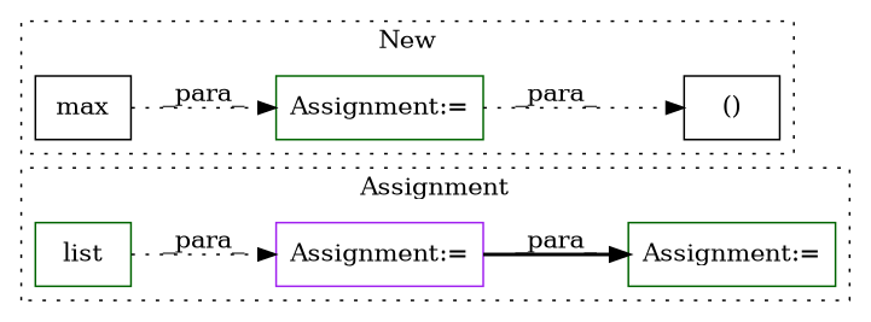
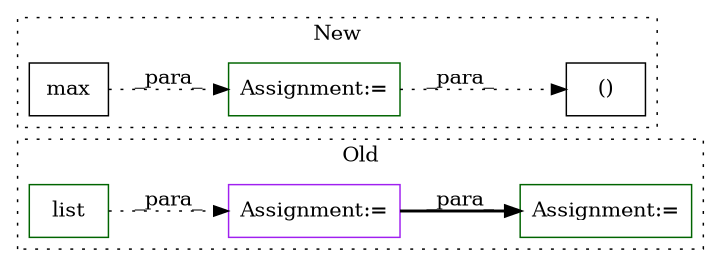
  digraph {
    rankdir=LR
    node [a=7 l=1 shape=box color=darkgreen]
    edge [style=dotted]
    n1 [a=32 l="5,1" label=list s="1070,1200"]
    n2 [label="Assignment:=" s=1069 color=purple]
    n3 [label="Assignment:=" s=1212]
    n4 [a=32 l="4,1" label=max s="1132,1140" color=black]
    n5 [label="Assignment:=" s=1073]
    n6 [a=106 l=34 label="()" s=1186 color=black]
    subgraph cluster_1 {
-     label=Assignment
+     label=Old
      style=dotted
      n1
      n2
      n3
    }
    subgraph cluster_2 {
      label=New
      style=dotted
      n4
      n5
      n6
    }
    n1 -> n2 [label=_para_]
    n2 -> n3 [label=_para_ style=bold]
    n4 -> n5 [label=_para_]
    n5 -> n6 [label=_para_]
  }
